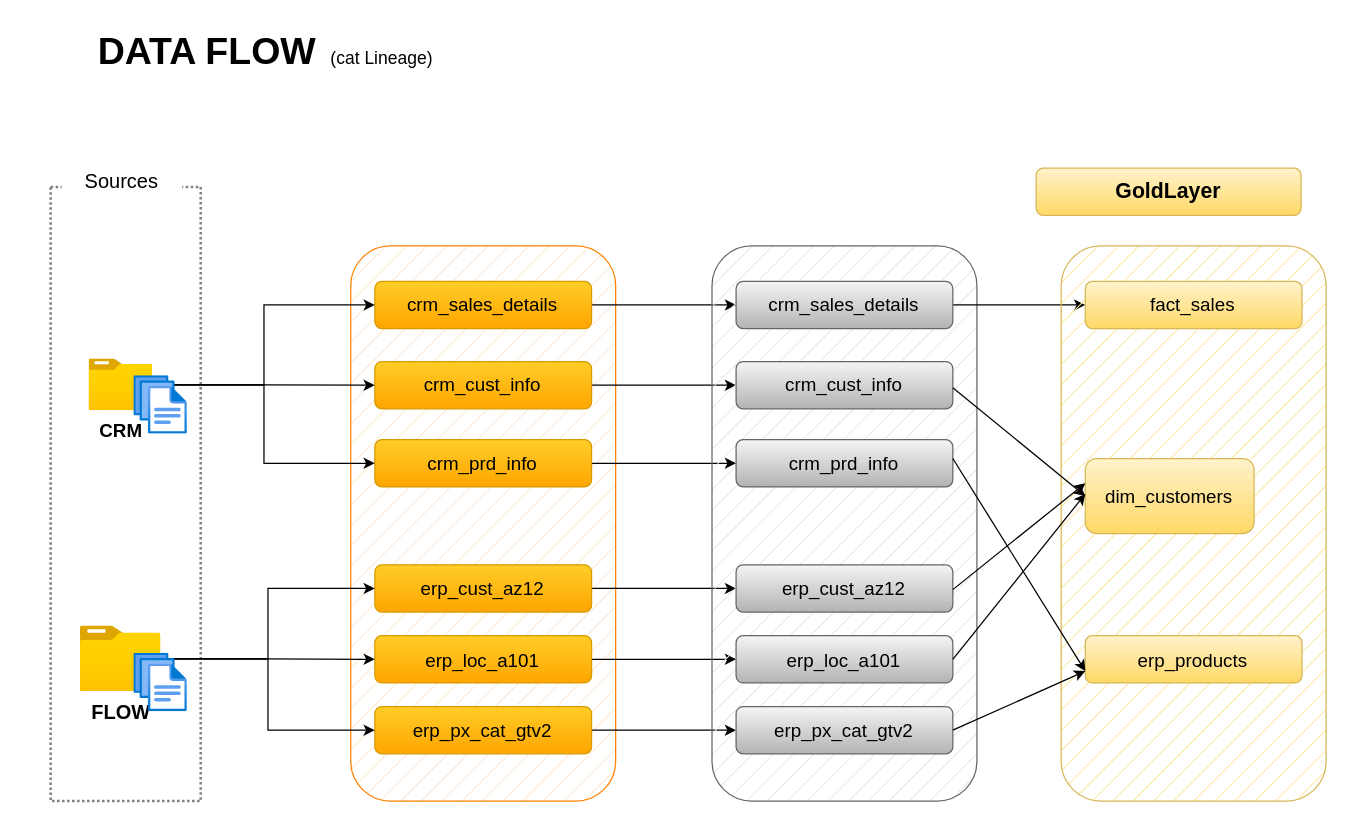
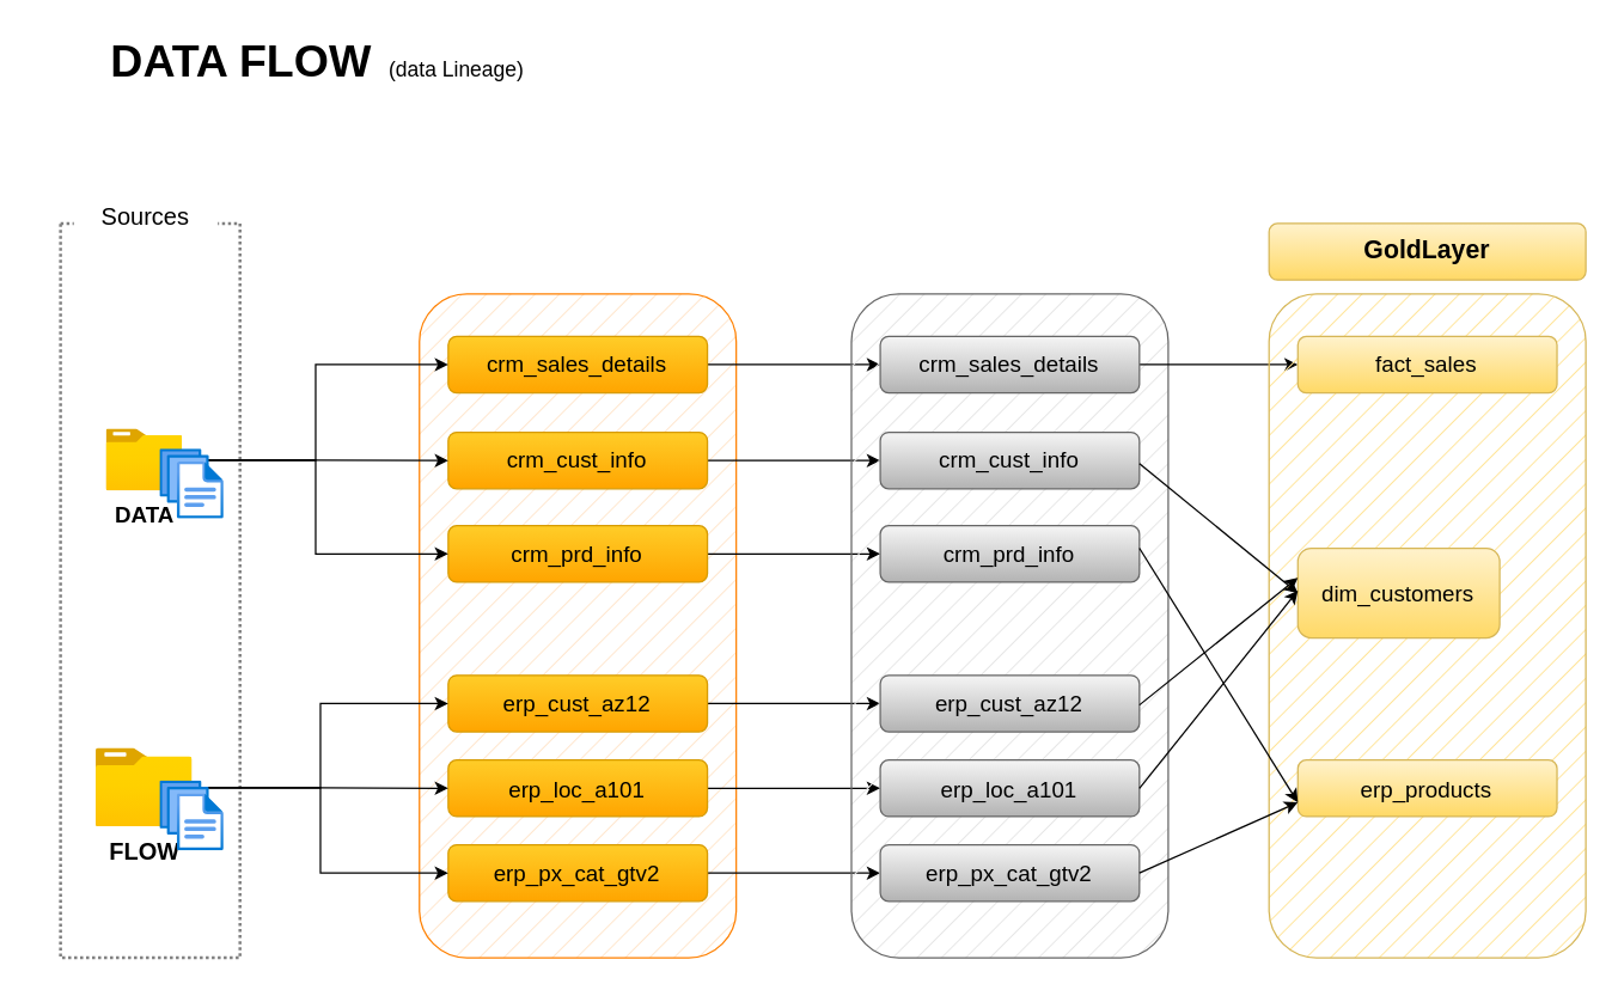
  <mxCell id="0" />
  <mxCell id="1" parent="0" />
- <mxCell id="2" value="&lt;b&gt;&lt;font style=&quot;font-size: 30px;&quot;&gt;DATA FLOW&amp;nbsp;&lt;/font&gt;&lt;/b&gt; &lt;font style=&quot;font-size: 14px;&quot;&gt;(cat Lineage)&lt;/font&gt;" style="text;html=1;align=center;verticalAlign=middle;whiteSpace=wrap;rounded=0;" vertex="1" parent="1"><mxGeometry x="42" y="20" width="340" height="40" as="geometry" /></mxCell>
+ <mxCell id="2" value="&lt;b&gt;&lt;font style=&quot;font-size: 30px;&quot;&gt;DATA FLOW&amp;nbsp;&lt;/font&gt;&lt;/b&gt; &lt;font style=&quot;font-size: 14px;&quot;&gt;(data Lineage)&lt;/font&gt;" style="text;html=1;align=center;verticalAlign=middle;whiteSpace=wrap;rounded=0;" vertex="1" parent="1"><mxGeometry x="42" y="20" width="340" height="40" as="geometry" /></mxCell>
  <mxCell id="3" value="" style="group" vertex="1" connectable="0" parent="1"><mxGeometry x="20" y="130" width="1040" height="510" as="geometry" /></mxCell>
  <mxCell id="4" value="" style="rounded=0;whiteSpace=wrap;html=1;fillColor=default;dashed=1;dashPattern=1 1;strokeWidth=2;strokeColor=#808080;" vertex="1" parent="3"><mxGeometry x="20" y="18.89" width="120" height="491.11" as="geometry" /></mxCell>
  <mxCell id="5" value="&lt;font&gt;Sources&lt;/font&gt;" style="text;html=1;align=center;verticalAlign=middle;whiteSpace=wrap;rounded=0;fillColor=default;fontSize=16;fontStyle=0" vertex="1" parent="3"><mxGeometry x="28.889" width="96.296" height="28.333" as="geometry" /></mxCell>
  <mxCell id="6" value="" style="rounded=1;whiteSpace=wrap;html=1;strokeColor=#FF8000;strokeWidth=1;gradientColor=none;fillStyle=hatch;fillColor=#FFE6CC;perimeterSpacing=1;" vertex="1" parent="3"><mxGeometry x="260" y="66.111" width="211.852" height="443.889" as="geometry" /></mxCell>
  <mxCell id="7" style="edgeStyle=orthogonalEdgeStyle;rounded=0;orthogonalLoop=1;jettySize=auto;html=1;" edge="1" parent="3" source="8" target="21"><mxGeometry relative="1" as="geometry" /></mxCell>
  <mxCell id="8" value="crm_sales_details" style="rounded=1;whiteSpace=wrap;html=1;fontSize=15;fillColor=#ffcd28;gradientColor=#ffa500;strokeColor=#d79b00;" vertex="1" parent="3"><mxGeometry x="279.259" y="94.444" width="173.333" height="37.778" as="geometry" /></mxCell>
  <mxCell id="9" style="edgeStyle=orthogonalEdgeStyle;rounded=0;orthogonalLoop=1;jettySize=auto;html=1;entryX=0;entryY=0.5;entryDx=0;entryDy=0;" edge="1" parent="3" source="10" target="22"><mxGeometry relative="1" as="geometry" /></mxCell>
  <mxCell id="10" value="crm_prd_info" style="rounded=1;whiteSpace=wrap;html=1;fontSize=15;fillColor=#ffcd28;gradientColor=#ffa500;strokeColor=#d79b00;" vertex="1" parent="3"><mxGeometry x="279.259" y="221.0" width="173.333" height="37.778" as="geometry" /></mxCell>
  <mxCell id="11" style="edgeStyle=orthogonalEdgeStyle;rounded=0;orthogonalLoop=1;jettySize=auto;html=1;entryX=0;entryY=0.5;entryDx=0;entryDy=0;" edge="1" parent="3" source="12" target="23"><mxGeometry relative="1" as="geometry" /></mxCell>
  <mxCell id="12" value="crm_cust_info" style="rounded=1;whiteSpace=wrap;html=1;fontSize=15;fillColor=#ffcd28;gradientColor=#ffa500;strokeColor=#d79b00;" vertex="1" parent="3"><mxGeometry x="279.259" y="158.553" width="173.333" height="37.778" as="geometry" /></mxCell>
  <mxCell id="13" style="edgeStyle=orthogonalEdgeStyle;rounded=0;orthogonalLoop=1;jettySize=auto;html=1;entryX=0;entryY=0.5;entryDx=0;entryDy=0;" edge="1" parent="3" source="14" target="24"><mxGeometry relative="1" as="geometry" /></mxCell>
  <mxCell id="14" value="erp_cust_az12" style="rounded=1;whiteSpace=wrap;html=1;fontSize=15;fillColor=#ffcd28;gradientColor=#ffa500;strokeColor=#d79b00;" vertex="1" parent="3"><mxGeometry x="279.259" y="321.111" width="173.333" height="37.778" as="geometry" /></mxCell>
  <mxCell id="15" style="edgeStyle=orthogonalEdgeStyle;rounded=0;orthogonalLoop=1;jettySize=auto;html=1;entryX=0;entryY=0.5;entryDx=0;entryDy=0;" edge="1" parent="3" source="16" target="25"><mxGeometry relative="1" as="geometry" /></mxCell>
  <mxCell id="16" value="erp_loc_a101" style="rounded=1;whiteSpace=wrap;html=1;fontSize=15;fillColor=#ffcd28;gradientColor=#ffa500;strokeColor=#d79b00;" vertex="1" parent="3"><mxGeometry x="279.259" y="377.778" width="173.333" height="37.778" as="geometry" /></mxCell>
  <mxCell id="17" style="edgeStyle=orthogonalEdgeStyle;rounded=0;orthogonalLoop=1;jettySize=auto;html=1;entryX=0;entryY=0.5;entryDx=0;entryDy=0;" edge="1" parent="3" source="18" target="26"><mxGeometry relative="1" as="geometry" /></mxCell>
  <mxCell id="18" value="erp_px_cat_gtv2" style="rounded=1;whiteSpace=wrap;html=1;fontSize=15;fillColor=#ffcd28;gradientColor=#ffa500;strokeColor=#d79b00;" vertex="1" parent="3"><mxGeometry x="279.259" y="434.444" width="173.333" height="37.778" as="geometry" /></mxCell>
  <mxCell id="19" value="" style="rounded=1;whiteSpace=wrap;html=1;strokeColor=#666666;strokeWidth=1;gradientColor=none;fillStyle=hatch;fillColor=#E6E6E6;perimeterSpacing=1;" vertex="1" parent="3"><mxGeometry x="548.889" y="66.111" width="211.852" height="443.889" as="geometry" /></mxCell>
  <mxCell id="20" style="edgeStyle=orthogonalEdgeStyle;rounded=0;orthogonalLoop=1;jettySize=auto;html=1;entryX=0;entryY=0.5;entryDx=0;entryDy=0;" edge="1" parent="3" source="21" target="29"><mxGeometry relative="1" as="geometry" /></mxCell>
  <mxCell id="21" value="crm_sales_details" style="rounded=1;whiteSpace=wrap;html=1;fontSize=15;fillColor=#f5f5f5;gradientColor=#b3b3b3;strokeColor=#666666;" vertex="1" parent="3"><mxGeometry x="568.148" y="94.444" width="173.333" height="37.778" as="geometry" /></mxCell>
  <mxCell id="22" value="crm_prd_info" style="rounded=1;whiteSpace=wrap;html=1;fontSize=15;fillColor=#f5f5f5;gradientColor=#b3b3b3;strokeColor=#666666;" vertex="1" parent="3"><mxGeometry x="568.148" y="221.0" width="173.333" height="37.778" as="geometry" /></mxCell>
  <mxCell id="23" value="crm_cust_info" style="rounded=1;whiteSpace=wrap;html=1;fontSize=15;fillColor=#f5f5f5;gradientColor=#b3b3b3;strokeColor=#666666;" vertex="1" parent="3"><mxGeometry x="568.148" y="158.553" width="173.333" height="37.778" as="geometry" /></mxCell>
  <mxCell id="24" value="erp_cust_az12" style="rounded=1;whiteSpace=wrap;html=1;fontSize=15;fillColor=#f5f5f5;gradientColor=#b3b3b3;strokeColor=#666666;" vertex="1" parent="3"><mxGeometry x="568.148" y="321.111" width="173.333" height="37.778" as="geometry" /></mxCell>
  <mxCell id="25" value="erp_loc_a101" style="rounded=1;whiteSpace=wrap;html=1;fontSize=15;fillColor=#f5f5f5;gradientColor=#b3b3b3;strokeColor=#666666;" vertex="1" parent="3"><mxGeometry x="568.148" y="377.778" width="173.333" height="37.778" as="geometry" /></mxCell>
  <mxCell id="26" value="erp_px_cat_gtv2" style="rounded=1;whiteSpace=wrap;html=1;fontSize=15;fillColor=#f5f5f5;gradientColor=#b3b3b3;strokeColor=#666666;" vertex="1" parent="3"><mxGeometry x="568.148" y="434.444" width="173.333" height="37.778" as="geometry" /></mxCell>
- <mxCell id="27" value="&lt;b&gt;&lt;font style=&quot;font-size: 17px;&quot;&gt;GoldLayer&lt;/font&gt;&lt;/b&gt;" style="rounded=1;whiteSpace=wrap;html=1;fillColor=#fff2cc;gradientColor=#ffd966;strokeColor=#d6b656;" vertex="1" parent="3"><mxGeometry x="808.148" y="3.889" width="211.852" height="37.778" as="geometry" /></mxCell>
+ <mxCell id="27" value="&lt;b&gt;&lt;font style=&quot;font-size: 17px;&quot;&gt;GoldLayer&lt;/font&gt;&lt;/b&gt;" style="rounded=1;whiteSpace=wrap;html=1;fillColor=#fff2cc;gradientColor=#ffd966;strokeColor=#d6b656;" vertex="1" parent="3"><mxGeometry x="828.148" y="18.889" width="211.852" height="37.778" as="geometry" /></mxCell>
  <mxCell id="28" value="" style="rounded=1;whiteSpace=wrap;html=1;strokeColor=#d6b656;strokeWidth=1;gradientColor=none;fillStyle=hatch;fillColor=#FFE599;perimeterSpacing=1;" vertex="1" parent="3"><mxGeometry x="828.148" y="66.111" width="211.852" height="443.889" as="geometry" /></mxCell>
  <mxCell id="29" value="fact_sales" style="rounded=1;whiteSpace=wrap;html=1;fontSize=15;fillColor=#fff2cc;gradientColor=#ffd966;strokeColor=#d6b656;" vertex="1" parent="3"><mxGeometry x="847.407" y="94.444" width="173.333" height="37.778" as="geometry" /></mxCell>
  <mxCell id="30" value="dim_customers" style="rounded=1;whiteSpace=wrap;html=1;fontSize=15;fillColor=#fff2cc;gradientColor=#ffd966;strokeColor=#d6b656;" vertex="1" parent="3"><mxGeometry x="847.407" y="236.111" width="135" height="60" as="geometry" /></mxCell>
  <mxCell id="31" value="erp_products" style="rounded=1;whiteSpace=wrap;html=1;fontSize=15;fillColor=#fff2cc;gradientColor=#ffd966;strokeColor=#d6b656;" vertex="1" parent="3"><mxGeometry x="847.407" y="377.778" width="173.333" height="37.778" as="geometry" /></mxCell>
  <mxCell id="32" style="edgeStyle=orthogonalEdgeStyle;rounded=0;orthogonalLoop=1;jettySize=auto;html=1;entryX=0;entryY=0.5;entryDx=0;entryDy=0;" edge="1" parent="3" source="35" target="14"><mxGeometry relative="1" as="geometry" /></mxCell>
  <mxCell id="33" style="edgeStyle=orthogonalEdgeStyle;rounded=0;orthogonalLoop=1;jettySize=auto;html=1;entryX=0;entryY=0.5;entryDx=0;entryDy=0;" edge="1" parent="3" source="35" target="16"><mxGeometry relative="1" as="geometry" /></mxCell>
  <mxCell id="34" style="edgeStyle=orthogonalEdgeStyle;rounded=0;orthogonalLoop=1;jettySize=auto;html=1;entryX=0;entryY=0.5;entryDx=0;entryDy=0;" edge="1" parent="3" source="35" target="18"><mxGeometry relative="1" as="geometry" /></mxCell>
  <mxCell id="35" value="&lt;b&gt;&lt;font style=&quot;font-size: 16px;&quot;&gt;FLOW&lt;/font&gt;&lt;/b&gt;" style="image;aspect=fixed;html=1;points=[];align=center;fontSize=12;image=img/lib/azure2/general/Folder_Blank.svg;" vertex="1" parent="3"><mxGeometry x="43.815" y="370.222" width="64.546" height="52.385" as="geometry" /></mxCell>
  <mxCell id="36" style="edgeStyle=orthogonalEdgeStyle;rounded=0;orthogonalLoop=1;jettySize=auto;html=1;entryX=0;entryY=0.5;entryDx=0;entryDy=0;" edge="1" parent="3" source="39" target="12"><mxGeometry relative="1" as="geometry" /></mxCell>
  <mxCell id="37" style="edgeStyle=orthogonalEdgeStyle;rounded=0;orthogonalLoop=1;jettySize=auto;html=1;entryX=0;entryY=0.5;entryDx=0;entryDy=0;" edge="1" parent="3" source="39" target="10"><mxGeometry relative="1" as="geometry" /></mxCell>
  <mxCell id="38" style="edgeStyle=orthogonalEdgeStyle;rounded=0;orthogonalLoop=1;jettySize=auto;html=1;entryX=0;entryY=0.5;entryDx=0;entryDy=0;" edge="1" parent="3" source="39" target="8"><mxGeometry relative="1" as="geometry" /></mxCell>
- <mxCell id="39" value="&lt;b&gt;&lt;font style=&quot;font-size: 15px;&quot;&gt;CRM&lt;/font&gt;&lt;/b&gt;" style="image;aspect=fixed;html=1;points=[];align=center;fontSize=12;image=img/lib/azure2/general/Folder_Blank.svg;" vertex="1" parent="3"><mxGeometry x="50.796" y="156.561" width="50.982" height="41.375" as="geometry" /></mxCell>
+ <mxCell id="39" value="&lt;b&gt;&lt;font style=&quot;font-size: 15px;&quot;&gt;DATA&lt;/font&gt;&lt;/b&gt;" style="image;aspect=fixed;html=1;points=[];align=center;fontSize=12;image=img/lib/azure2/general/Folder_Blank.svg;" vertex="1" parent="3"><mxGeometry x="50.796" y="156.561" width="50.982" height="41.375" as="geometry" /></mxCell>
  <mxCell id="40" value="" style="image;aspect=fixed;html=1;points=[];align=center;fontSize=12;image=img/lib/azure2/general/Files.svg;" vertex="1" parent="3"><mxGeometry x="86.667" y="170.0" width="42.759" height="46.772" as="geometry" /></mxCell>
  <mxCell id="41" value="" style="image;aspect=fixed;html=1;points=[];align=center;fontSize=12;image=img/lib/azure2/general/Files.svg;" vertex="1" parent="3"><mxGeometry x="86.667" y="391.944" width="42.759" height="46.772" as="geometry" /></mxCell>
  <mxCell id="42" value="" style="endArrow=classic;html=1;rounded=0;entryX=0;entryY=0.5;entryDx=0;entryDy=0;" edge="1" parent="3" target="30"><mxGeometry width="50" height="50" relative="1" as="geometry"><mxPoint x="741.481" y="179.444" as="sourcePoint" /><mxPoint x="789.63" y="132.222" as="targetPoint" /></mxGeometry></mxCell>
  <mxCell id="43" value="" style="endArrow=classic;html=1;rounded=0;" edge="1" parent="3"><mxGeometry width="50" height="50" relative="1" as="geometry"><mxPoint x="741.481" y="340.944" as="sourcePoint" /><mxPoint x="847.407" y="255.944" as="targetPoint" /></mxGeometry></mxCell>
  <mxCell id="44" value="" style="endArrow=classic;html=1;rounded=0;" edge="1" parent="3"><mxGeometry width="50" height="50" relative="1" as="geometry"><mxPoint x="741.481" y="236.111" as="sourcePoint" /><mxPoint x="847.407" y="406.111" as="targetPoint" /><Array as="points" /></mxGeometry></mxCell>
  <mxCell id="45" value="" style="endArrow=classic;html=1;rounded=0;" edge="1" parent="3"><mxGeometry width="50" height="50" relative="1" as="geometry"><mxPoint x="741.481" y="453.333" as="sourcePoint" /><mxPoint x="847.407" y="406.111" as="targetPoint" /></mxGeometry></mxCell>
  <mxCell id="46" value="" style="endArrow=classic;html=1;rounded=0;" edge="1" parent="3"><mxGeometry width="50" height="50" relative="1" as="geometry"><mxPoint x="741.481" y="396.667" as="sourcePoint" /><mxPoint x="847.407" y="264.444" as="targetPoint" /></mxGeometry></mxCell>
